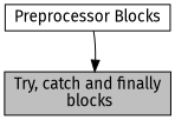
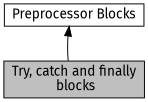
  digraph {
    rankdir=TB
    fontname="Fira Sans"
    node [color=black fontname="Fira Sans" fontsize=14 shape=box style=filled]
    n1 [fillcolor=white height=0.2 label="Preprocessor Blocks" width=0.4]
    n2 [fillcolor=grey75 fontcolor=black height=0.2 label="Try, catch and finally\l blocks" width=0.4]
-   n2 -> n1 [dir=back fontname="Fira Sans" fontsize=14 labelfontname=Helvetica labelfontsize=14 shape=plaintext style=solid]
+   n1 -> n2 [dir=back fontname="Fira Sans" fontsize=14 labelfontname=Helvetica labelfontsize=14 shape=plaintext style=solid]
  }
